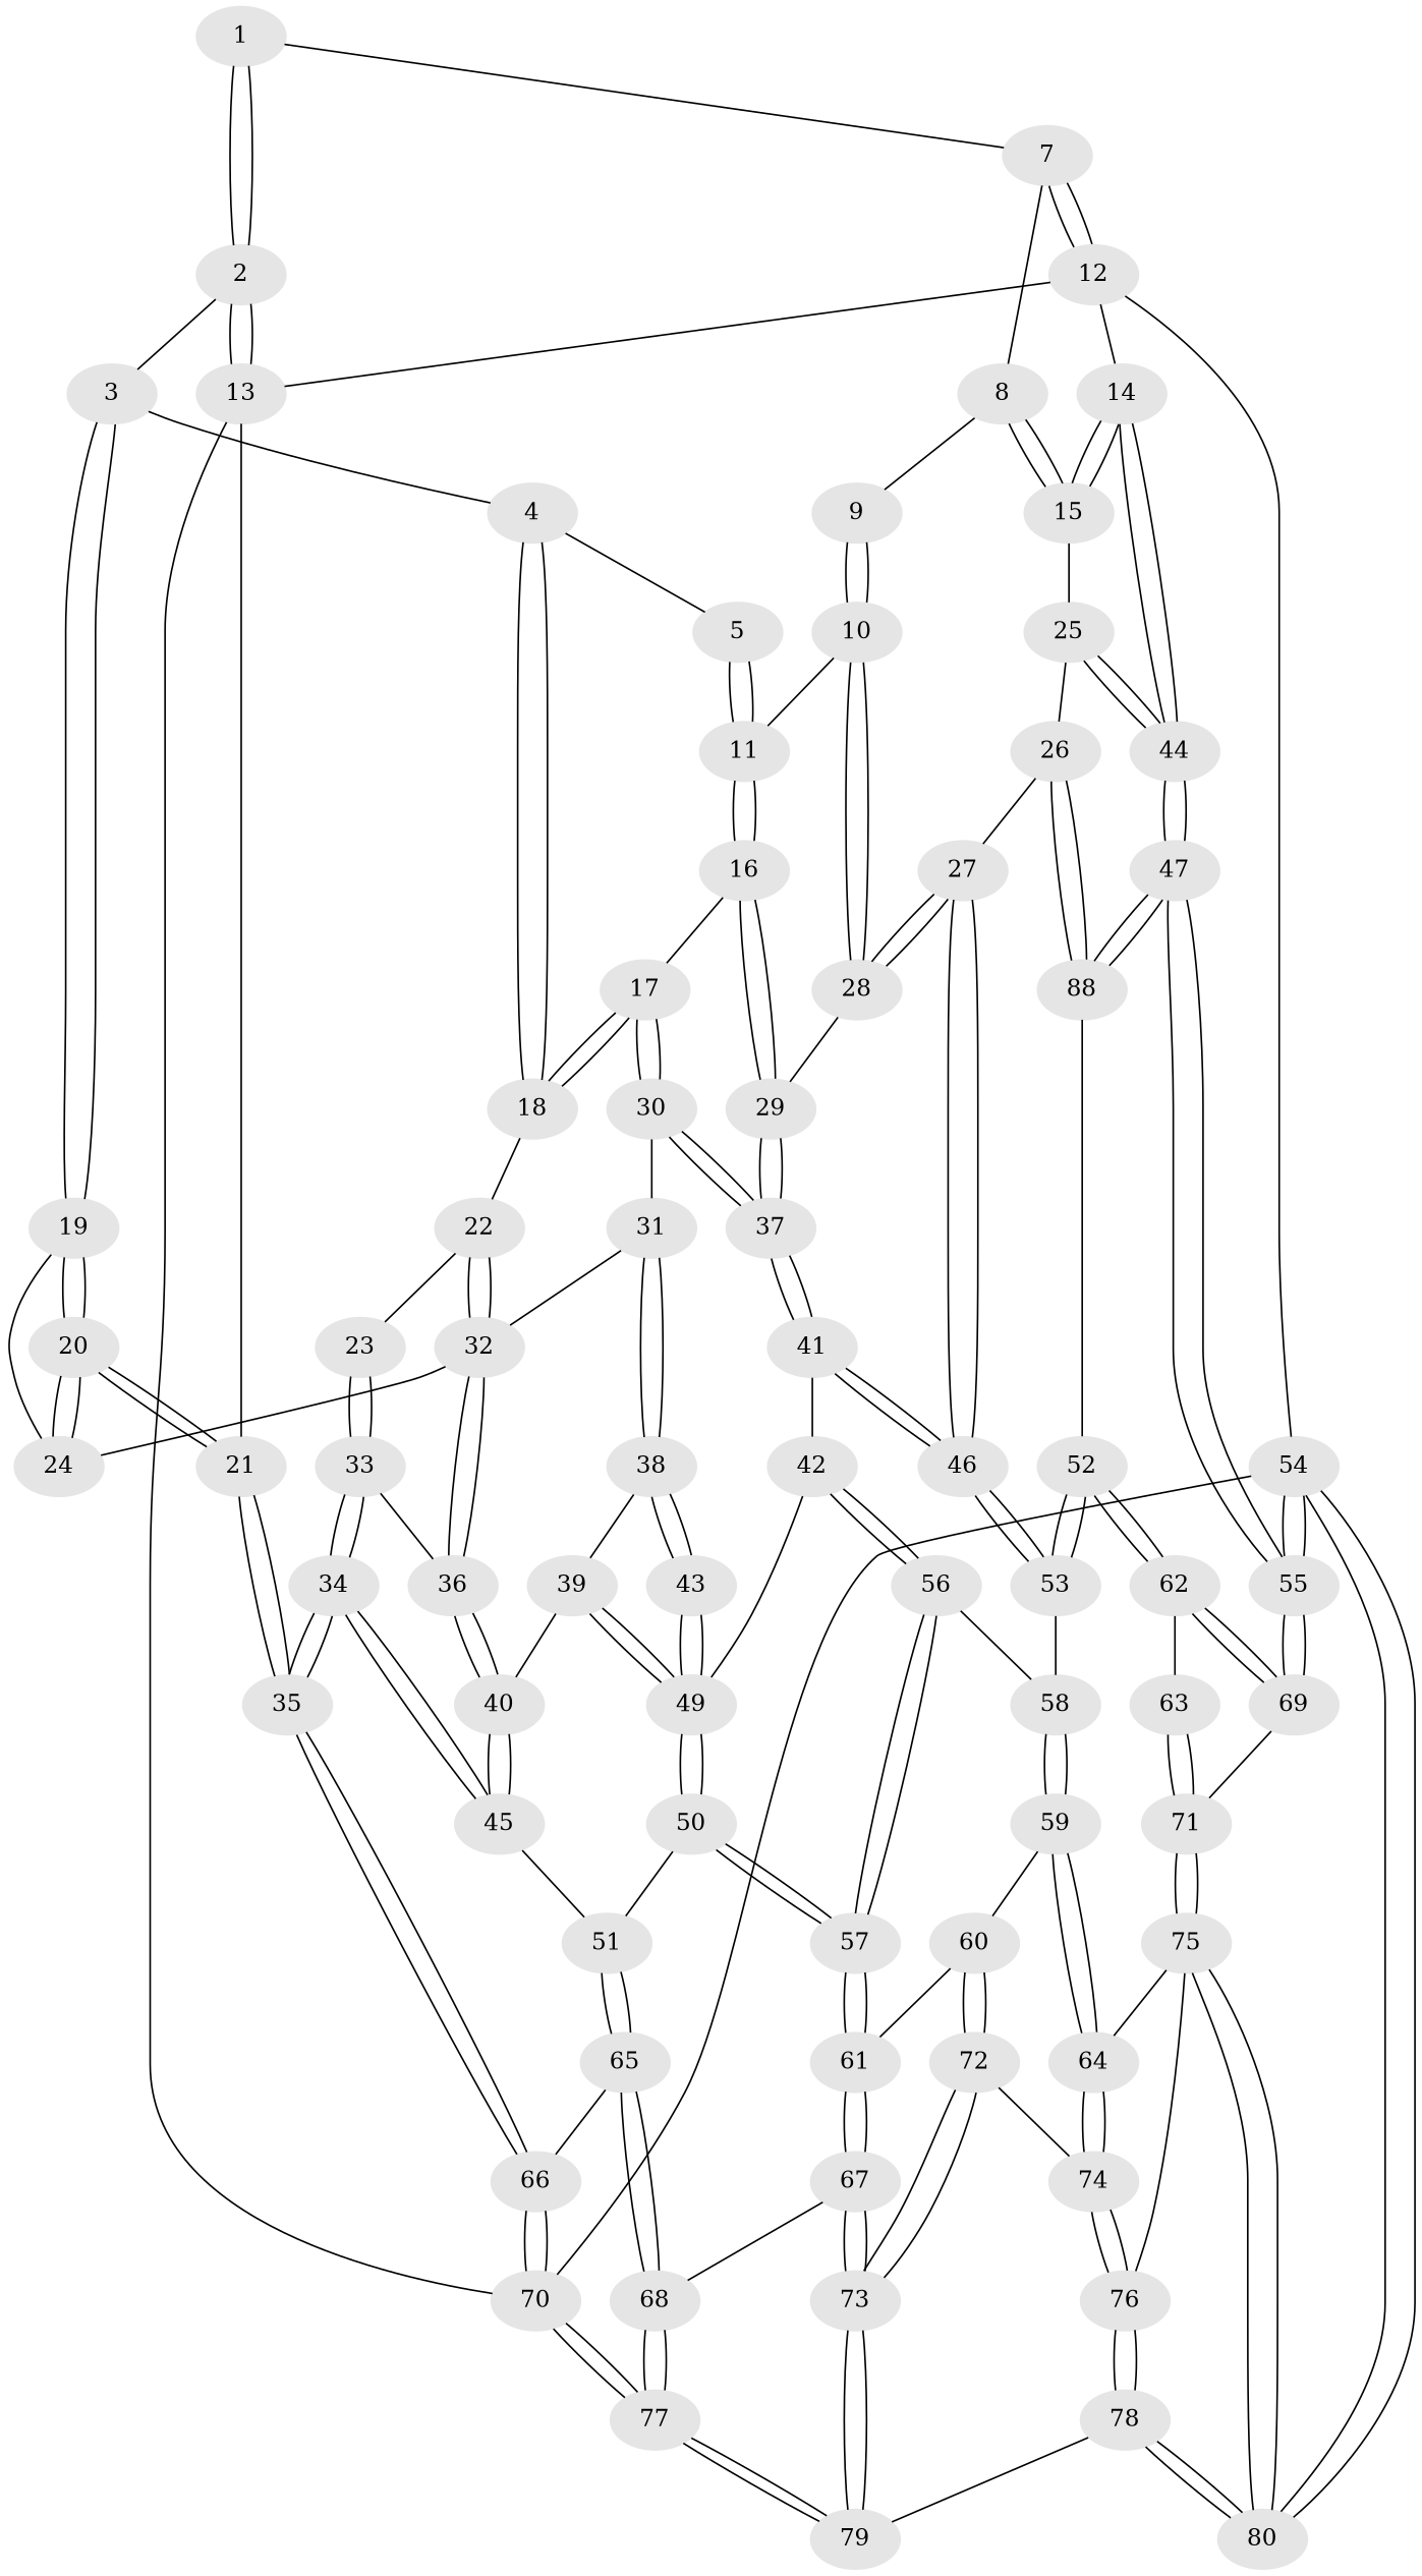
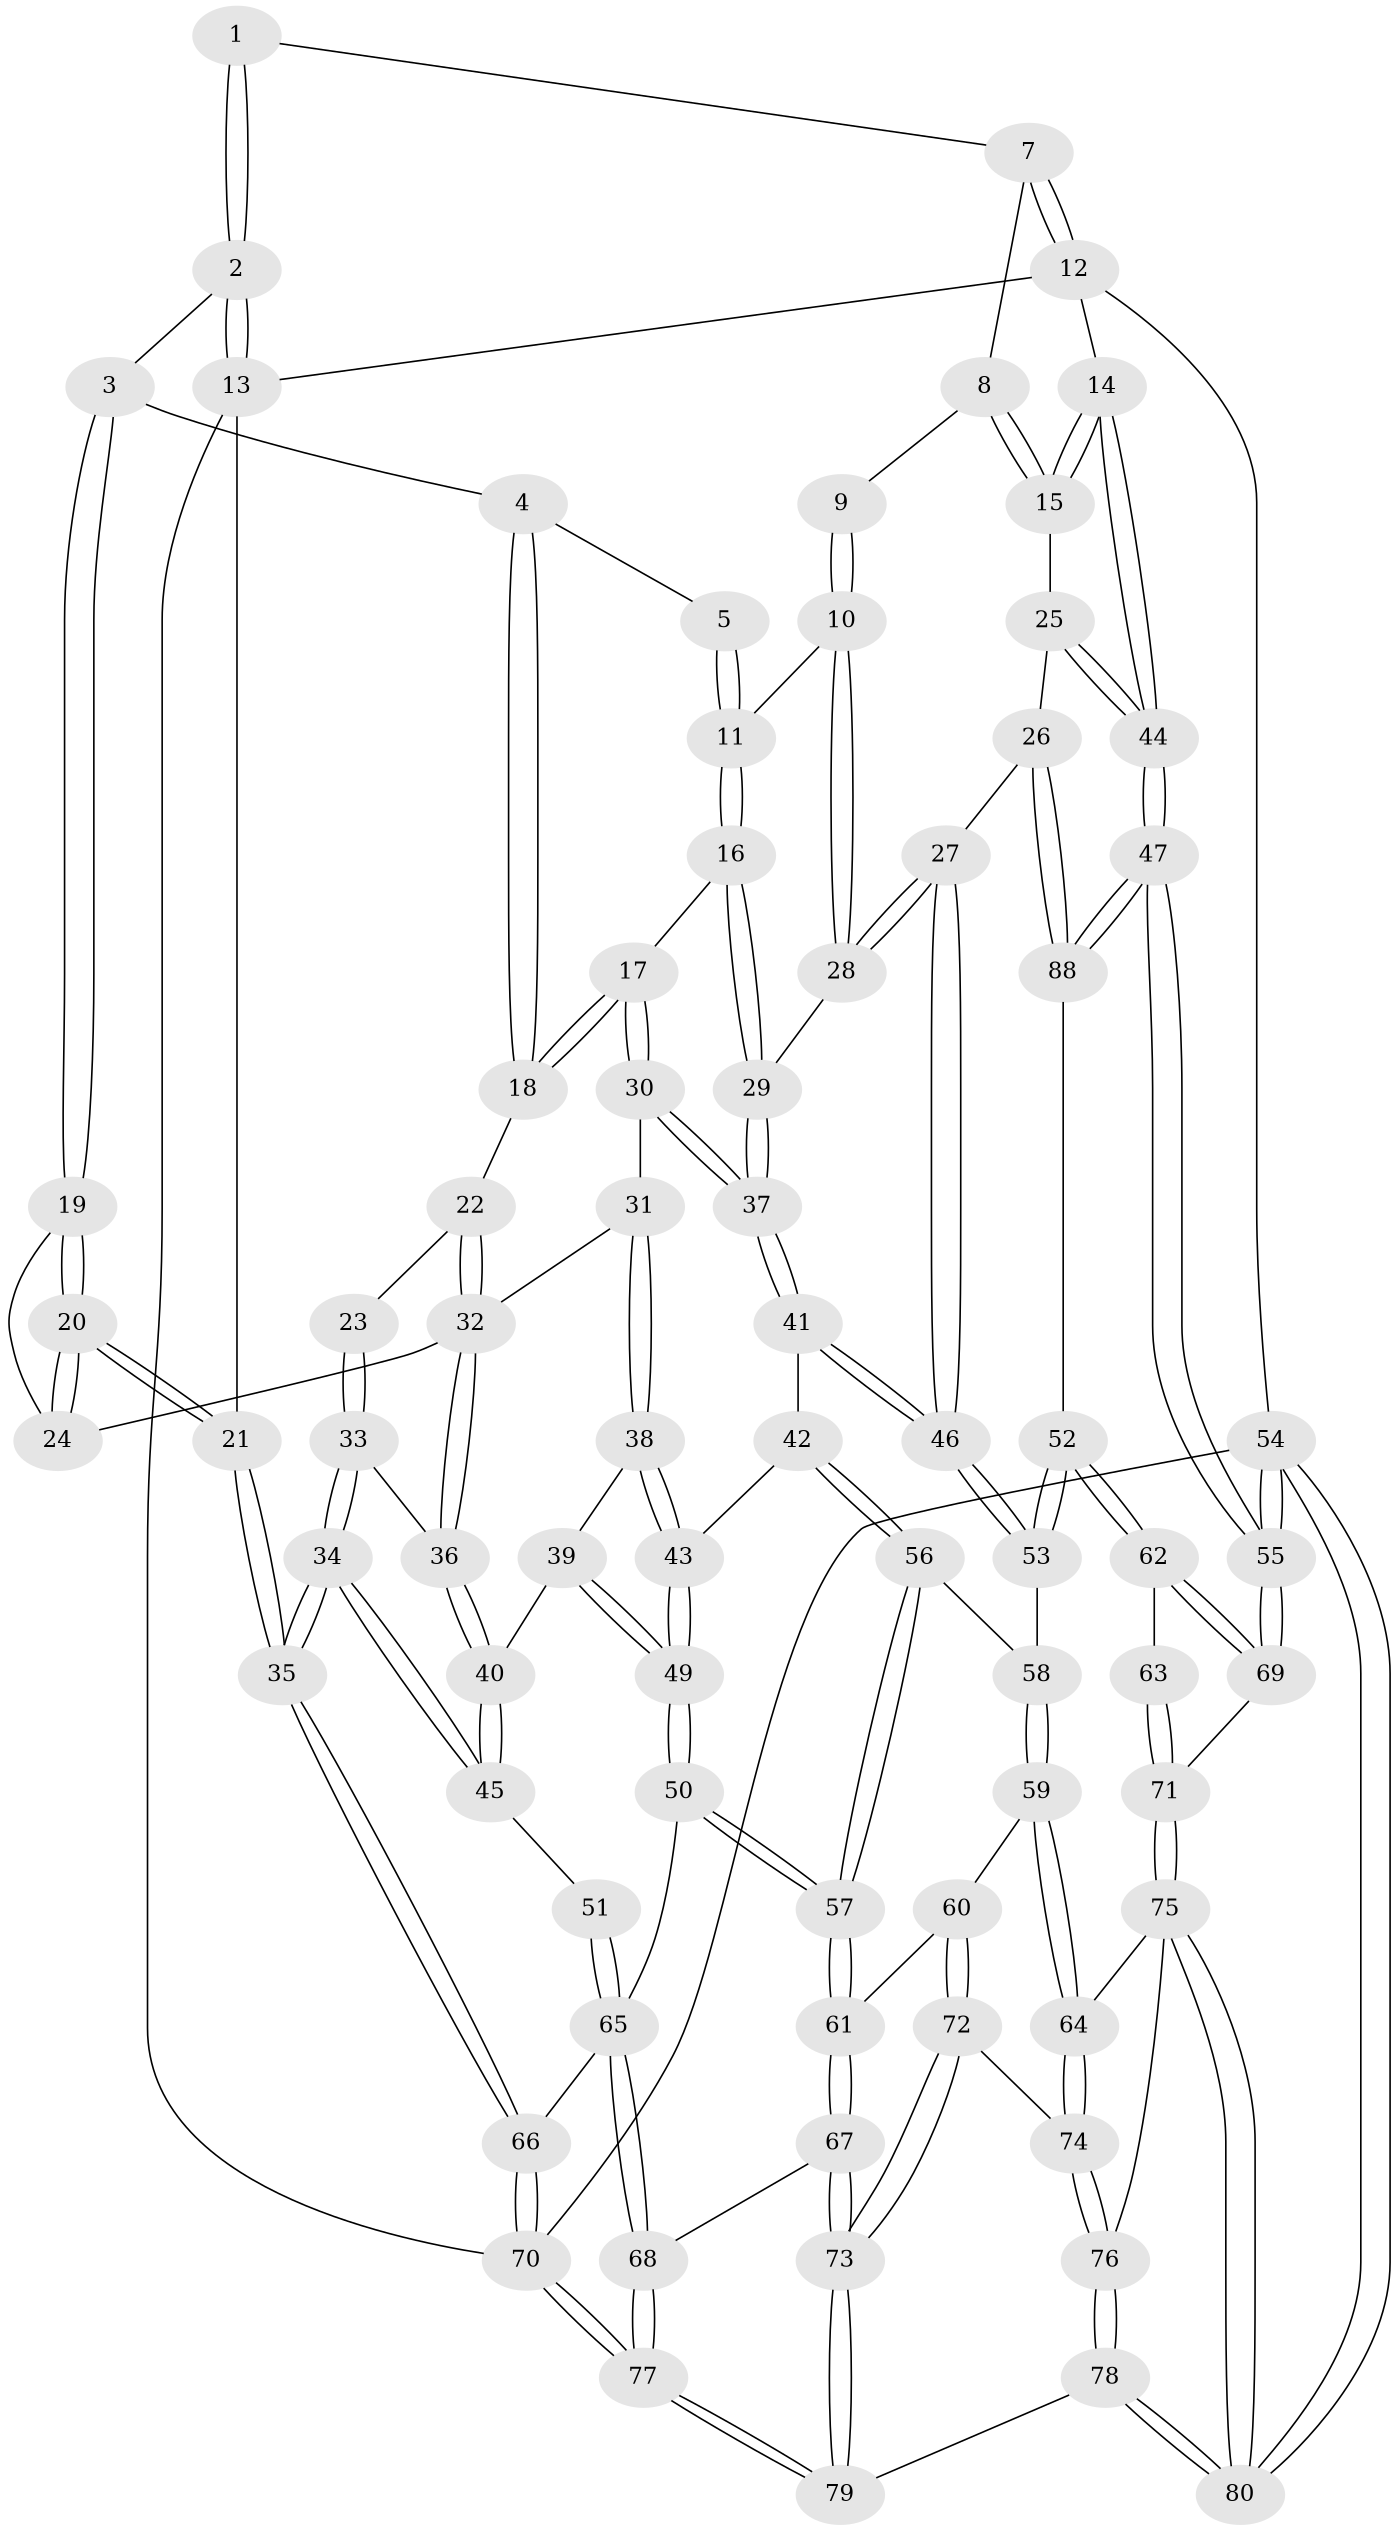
  graph {
    node [color=gray90 style=filled]
    1
    2
    7
    3
    13
    8
    12
    4
    19
    21
    70
    5
    18
    20
    24
    11
    22
    16
    9
    10
    15
    14
    54
    25
    28
    29
    17
    44
    55
    80
    35
    77
    47
    26
    30
    37
    31
    23
    32
    66
    33
    36
    34
    27
    n45 [label=88]
    46
    52
    53
    41
    38
    39
    43
    40
    45
    51
    42
    49
    50
    56
    57
    58
    65
    69
    62
    61
    68
    63
    59
    71
    67
    60
    64
    72
    74
    73
    75
    76
    79
    78
    1 -- 2
    1 -- 2
    1 -- 7
    2 -- 3
    2 -- 13
    2 -- 13
    7 -- 8
    7 -- 12
    7 -- 12
    3 -- 4
    3 -- 19
    3 -- 19
    13 -- 21
    13 -- 70
    8 -- 9
    8 -- 15
    8 -- 15
    12 -- 13
    12 -- 14
    12 -- 54
    4 -- 5
    4 -- 18
    4 -- 18
    19 -- 20
    19 -- 20
    19 -- 24
    21 -- 35
    21 -- 35
    70 -- 77
    70 -- 77
    5 -- 11
    5 -- 11
    18 -- 22
    20 -- 21
    20 -- 21
    20 -- 24
    20 -- 24
    11 -- 16
    11 -- 16
    22 -- 23
    22 -- 32
    22 -- 32
    16 -- 29
    16 -- 29
    16 -- 17
    9 -- 10
    9 -- 10
    10 -- 11
    10 -- 28
    10 -- 28
    15 -- 25
    14 -- 15
    14 -- 15
    14 -- 44
    14 -- 44
    54 -- 70
    54 -- 55
    54 -- 55
    54 -- 80
    54 -- 80
    25 -- 44
    25 -- 44
    25 -- 26
    28 -- 29
    29 -- 37
    29 -- 37
    17 -- 18
    17 -- 18
    17 -- 30
    17 -- 30
    44 -- 47
    44 -- 47
    55 -- 69
    55 -- 69
    35 -- 66
    35 -- 66
    77 -- 79
    77 -- 79
    47 -- 55
    47 -- 55
    47 -- n45
    47 -- n45
    26 -- 27
    26 -- n45
    26 -- n45
    30 -- 37
    30 -- 37
    30 -- 31
    37 -- 41
    37 -- 41
    31 -- 32
    31 -- 38
    31 -- 38
    23 -- 33
    23 -- 33
    32 -- 24
    32 -- 36
    32 -- 36
    66 -- 70
    66 -- 70
    33 -- 36
    33 -- 34
    33 -- 34
    36 -- 40
    36 -- 40
    34 -- 35
    34 -- 35
    34 -- 45
    34 -- 45
    27 -- 28
    27 -- 28
    27 -- 46
    27 -- 46
    n45 -- 52
    46 -- 53
    46 -- 53
    52 -- 53
    52 -- 53
    52 -- 62
    52 -- 62
    53 -- 58
    41 -- 46
    41 -- 46
    41 -- 42
    38 -- 39
    38 -- 43
    38 -- 43
    39 -- 40
    39 -- 49
    39 -- 49
    43 -- 49
    43 -- 49
    40 -- 45
    40 -- 45
    45 -- 51
    51 -- 65
    51 -- 65
-   42 -- 49
+   42 -- 43
    42 -- 56
    42 -- 56
    49 -- 50
    49 -- 50
-   50 -- 51
+   50 -- 65
    50 -- 57
    50 -- 57
    56 -- 57
    56 -- 57
    56 -- 58
    57 -- 61
    57 -- 61
    58 -- 59
    58 -- 59
    65 -- 66
    65 -- 68
    65 -- 68
    69 -- 71
    62 -- 69
    62 -- 69
    62 -- 63
    61 -- 67
    61 -- 67
    68 -- 77
    68 -- 77
    63 -- 71
    63 -- 71
    59 -- 60
    59 -- 64
    59 -- 64
    71 -- 75
    71 -- 75
    67 -- 68
    67 -- 73
    67 -- 73
    60 -- 61
    60 -- 72
    60 -- 72
    64 -- 74
    64 -- 74
    72 -- 74
    72 -- 73
    72 -- 73
    74 -- 76
    74 -- 76
    73 -- 79
    73 -- 79
    75 -- 80
    75 -- 80
    75 -- 64
    75 -- 76
    76 -- 78
    76 -- 78
    78 -- 80
    78 -- 80
    78 -- 79
  }
